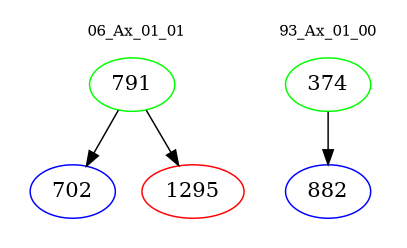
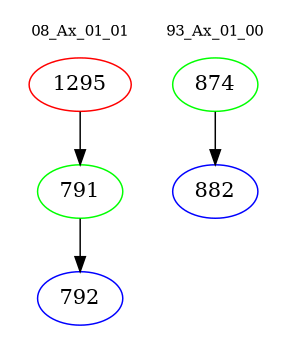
  digraph {
    node [color=green]
    edge [color=black]
    n1 [label=791]
-   n2 [color=blue label=702]
+   n2 [color=blue label=792]
    n3 [color=red label=1295]
-   n4 [label=374]
+   n4 [label=874]
    n5 [color=blue label=882]
    subgraph cluster_1 {
      color=white
      fontsize=10
-     label="06_Ax_01_01"
+     label="08_Ax_01_01"
      n1
      n2
      n3
    }
    subgraph cluster_2 {
      color=white
      fontsize=10
      label="93_Ax_01_00"
      n4
      n5
    }
    n1 -> n2
-   n1 -> n3
+   n3 -> n1
    n4 -> n5
  }
